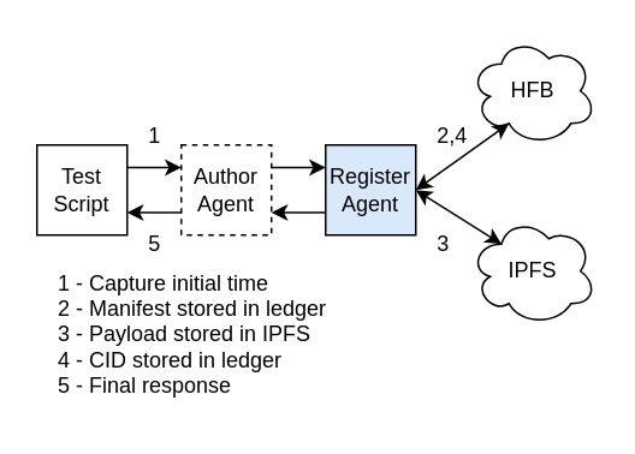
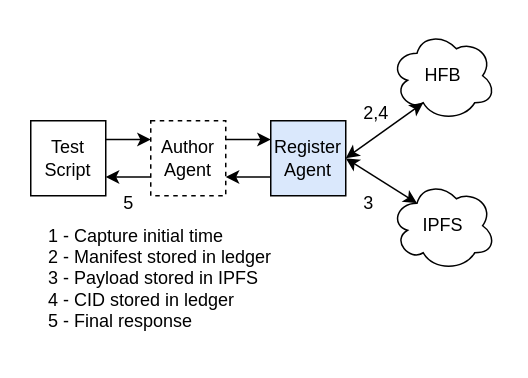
  <mxCell id="0" />
  <mxCell id="1" parent="0" />
  <mxCell id="2" value="&lt;div&gt;Author&lt;/div&gt;&lt;div&gt;Agent&lt;br&gt;&lt;/div&gt;" style="rounded=0;whiteSpace=wrap;html=1;dashed=1;" vertex="1" parent="1"><mxGeometry x="100" y="80" width="50" height="50" as="geometry" /></mxCell>
  <mxCell id="3" value="&lt;div&gt;Register&lt;br&gt;&lt;/div&gt;&lt;div&gt;Agent&lt;br&gt;&lt;/div&gt;" style="rounded=0;whiteSpace=wrap;html=1;fillColor=#dae8fc;" vertex="1" parent="1"><mxGeometry x="180" y="80" width="50" height="50" as="geometry" /></mxCell>
  <mxCell id="4" value="HFB" style="ellipse;shape=cloud;whiteSpace=wrap;html=1;" vertex="1" parent="1"><mxGeometry x="260" y="20" width="70" height="60" as="geometry" /></mxCell>
  <mxCell id="5" value="IPFS" style="ellipse;shape=cloud;whiteSpace=wrap;html=1;" vertex="1" parent="1"><mxGeometry x="260" y="120" width="70" height="60" as="geometry" /></mxCell>
  <mxCell id="6" value="&lt;div&gt;Test&lt;/div&gt;&lt;div&gt;Script&lt;br&gt;&lt;/div&gt;" style="rounded=0;whiteSpace=wrap;html=1;" vertex="1" parent="1"><mxGeometry x="20" y="80" width="50" height="50" as="geometry" /></mxCell>
  <mxCell id="7" value="" style="endArrow=classic;html=1;rounded=0;entryX=0.25;entryY=0.25;entryDx=0;entryDy=0;entryPerimeter=0;exitX=1;exitY=0.5;exitDx=0;exitDy=0;startArrow=classic;startFill=1;endFill=1;" edge="1" parent="1" source="3" target="5"><mxGeometry width="50" height="50" relative="1" as="geometry"><mxPoint x="230" y="300" as="sourcePoint" /><mxPoint x="280" y="250" as="targetPoint" /></mxGeometry></mxCell>
  <mxCell id="8" value="" style="endArrow=classic;html=1;rounded=0;entryX=0.31;entryY=0.8;entryDx=0;entryDy=0;entryPerimeter=0;exitX=1;exitY=0.5;exitDx=0;exitDy=0;startArrow=classic;startFill=1;endFill=1;" edge="1" parent="1" source="3" target="4"><mxGeometry width="50" height="50" relative="1" as="geometry"><mxPoint x="250" y="270" as="sourcePoint" /><mxPoint x="300" y="220" as="targetPoint" /></mxGeometry></mxCell>
  <mxCell id="9" value="" style="endArrow=classic;html=1;rounded=0;exitX=1;exitY=0.25;exitDx=0;exitDy=0;entryX=0;entryY=0.25;entryDx=0;entryDy=0;" edge="1" parent="1" source="6" target="2"><mxGeometry width="50" height="50" relative="1" as="geometry"><mxPoint x="60" y="220" as="sourcePoint" /><mxPoint x="110" y="170" as="targetPoint" /></mxGeometry></mxCell>
  <mxCell id="10" value="" style="endArrow=classic;html=1;rounded=0;exitX=1;exitY=0.25;exitDx=0;exitDy=0;entryX=0;entryY=0.25;entryDx=0;entryDy=0;" edge="1" parent="1" source="2" target="3"><mxGeometry width="50" height="50" relative="1" as="geometry"><mxPoint x="130" y="250" as="sourcePoint" /><mxPoint x="180" y="200" as="targetPoint" /></mxGeometry></mxCell>
  <mxCell id="11" value="" style="endArrow=classic;html=1;rounded=0;exitX=0;exitY=0.75;exitDx=0;exitDy=0;entryX=1;entryY=0.75;entryDx=0;entryDy=0;" edge="1" parent="1" source="3" target="2"><mxGeometry width="50" height="50" relative="1" as="geometry"><mxPoint x="80" y="240" as="sourcePoint" /><mxPoint x="130" y="190" as="targetPoint" /></mxGeometry></mxCell>
  <mxCell id="12" value="" style="endArrow=classic;html=1;rounded=0;exitX=0;exitY=0.75;exitDx=0;exitDy=0;entryX=1;entryY=0.75;entryDx=0;entryDy=0;" edge="1" parent="1" source="2" target="6"><mxGeometry width="50" height="50" relative="1" as="geometry"><mxPoint x="70" y="260" as="sourcePoint" /><mxPoint x="120" y="210" as="targetPoint" /></mxGeometry></mxCell>
- <mxCell id="13" value="1" style="text;html=1;align=center;verticalAlign=middle;resizable=0;points=[];autosize=1;strokeColor=none;fillColor=none;" vertex="1" parent="1"><mxGeometry x="70" y="60" width="30" height="30" as="geometry" /></mxCell>
  <mxCell id="14" value="2,4" style="text;html=1;align=center;verticalAlign=middle;resizable=0;points=[];autosize=1;strokeColor=none;fillColor=none;" vertex="1" parent="1"><mxGeometry x="230" y="60" width="40" height="30" as="geometry" /></mxCell>
  <mxCell id="15" value="3" style="text;html=1;align=center;verticalAlign=middle;resizable=0;points=[];autosize=1;strokeColor=none;fillColor=none;" vertex="1" parent="1"><mxGeometry x="230" y="120" width="30" height="30" as="geometry" /></mxCell>
  <mxCell id="16" value="5" style="text;html=1;align=center;verticalAlign=middle;resizable=0;points=[];autosize=1;strokeColor=none;fillColor=none;" vertex="1" parent="1"><mxGeometry x="70" y="120" width="30" height="30" as="geometry" /></mxCell>
  <mxCell id="17" value="&lt;div align=&quot;left&quot;&gt;1 - Capture initial time&lt;/div&gt;&lt;div align=&quot;left&quot;&gt;2 - Manifest stored in ledger&lt;/div&gt;&lt;div align=&quot;left&quot;&gt;3 - Payload stored in IPFS&lt;/div&gt;&lt;div align=&quot;left&quot;&gt;4 - CID stored in ledger&lt;/div&gt;&lt;div align=&quot;left&quot;&gt;5 - Final response&lt;br&gt;&lt;/div&gt;" style="text;html=1;align=left;verticalAlign=middle;resizable=0;points=[];autosize=1;strokeColor=none;fillColor=none;" vertex="1" parent="1"><mxGeometry x="30" y="140" width="180" height="90" as="geometry" /></mxCell>
